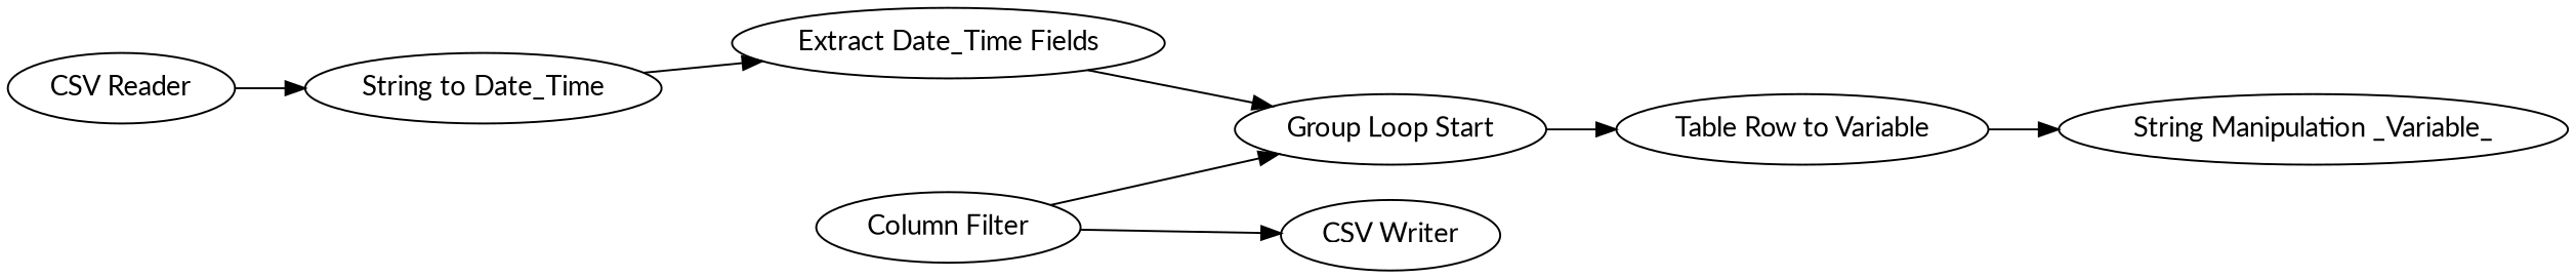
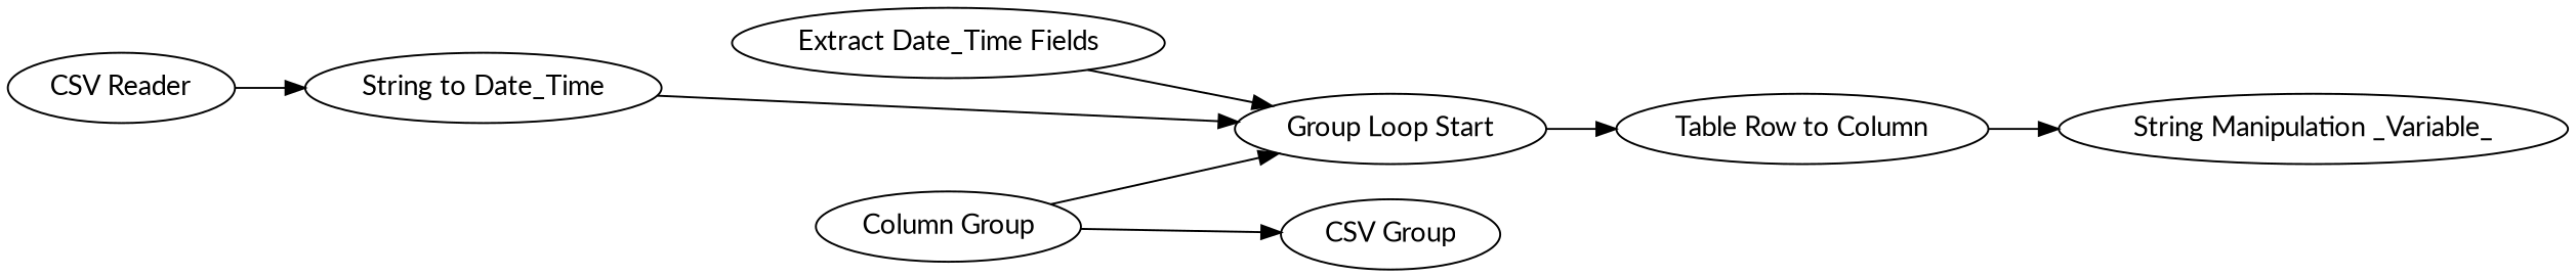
  digraph {
    fontname=Lato
    rankdir=LR
    node [fontname=Lato]
    edge [fontname=Lato]
-   n1 [label="Table Row to Variable"]
+   n1 [label="Table Row to Column"]
    n2 [label="String Manipulation _Variable_"]
    n3 [label="CSV Reader"]
    n4 [label="String to Date_Time"]
    n5 [label="Extract Date_Time Fields"]
    n6 [label="Group Loop Start"]
-   n7 [label="CSV Writer"]
-   n8 [label="Column Filter"]
+   n7 [label="CSV Group"]
+   n8 [label="Column Group"]
    n1 -> n2
    n3 -> n4
-   n4 -> n5
+   n4 -> n6
    n5 -> n6
    n6 -> n1
    n8 -> n6
    n8 -> n7
  }
